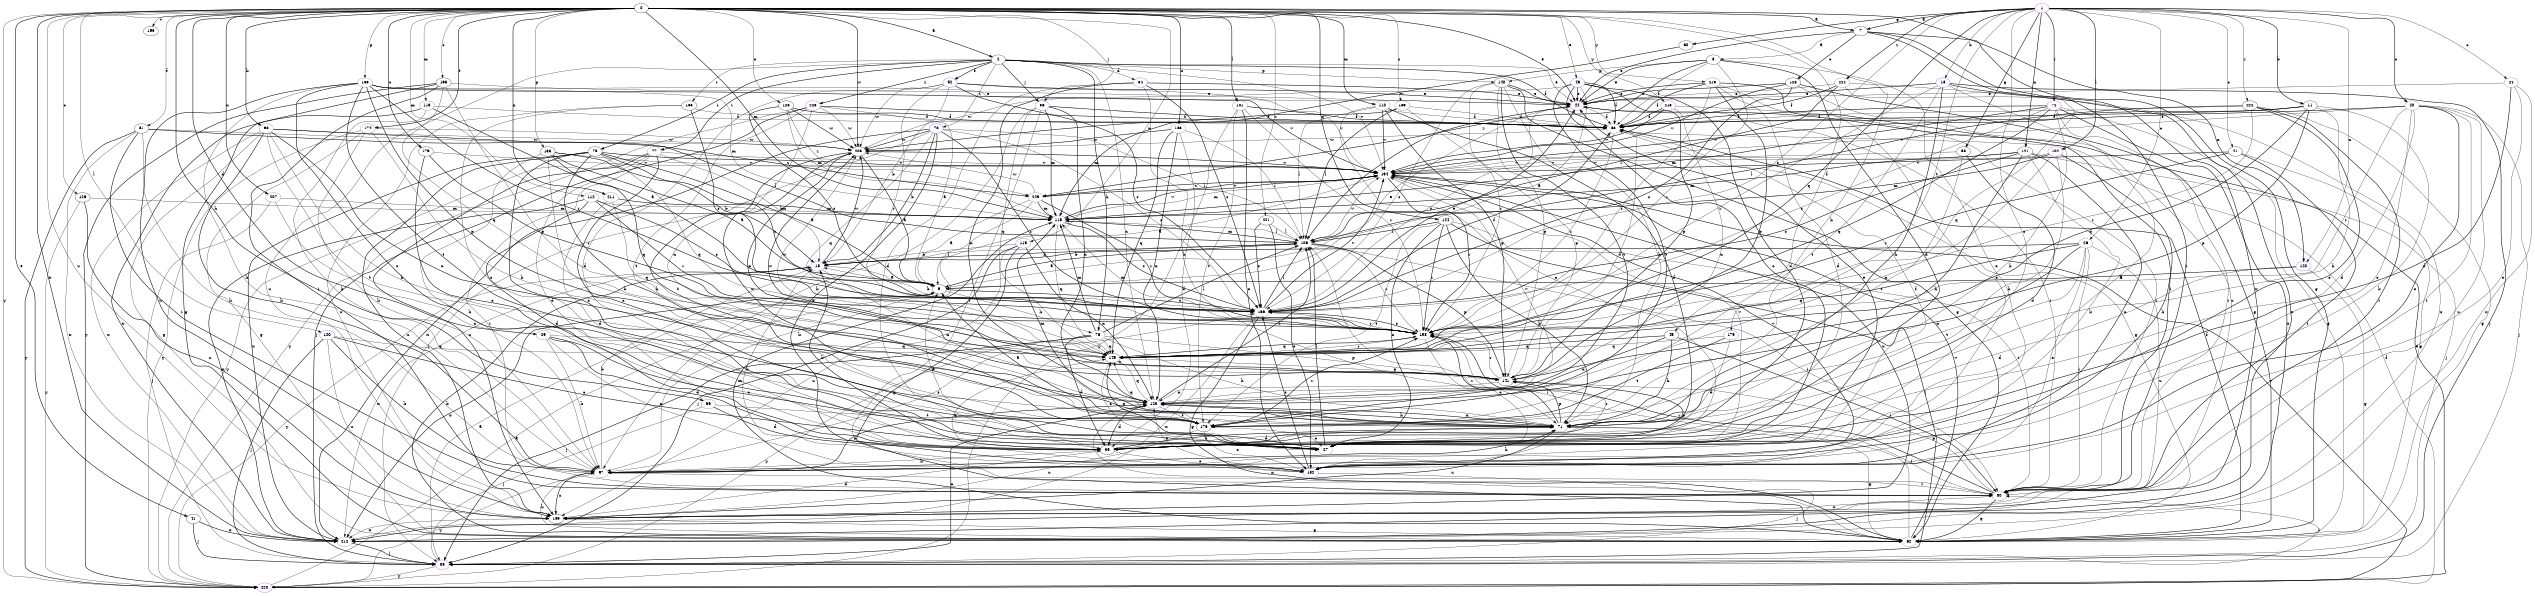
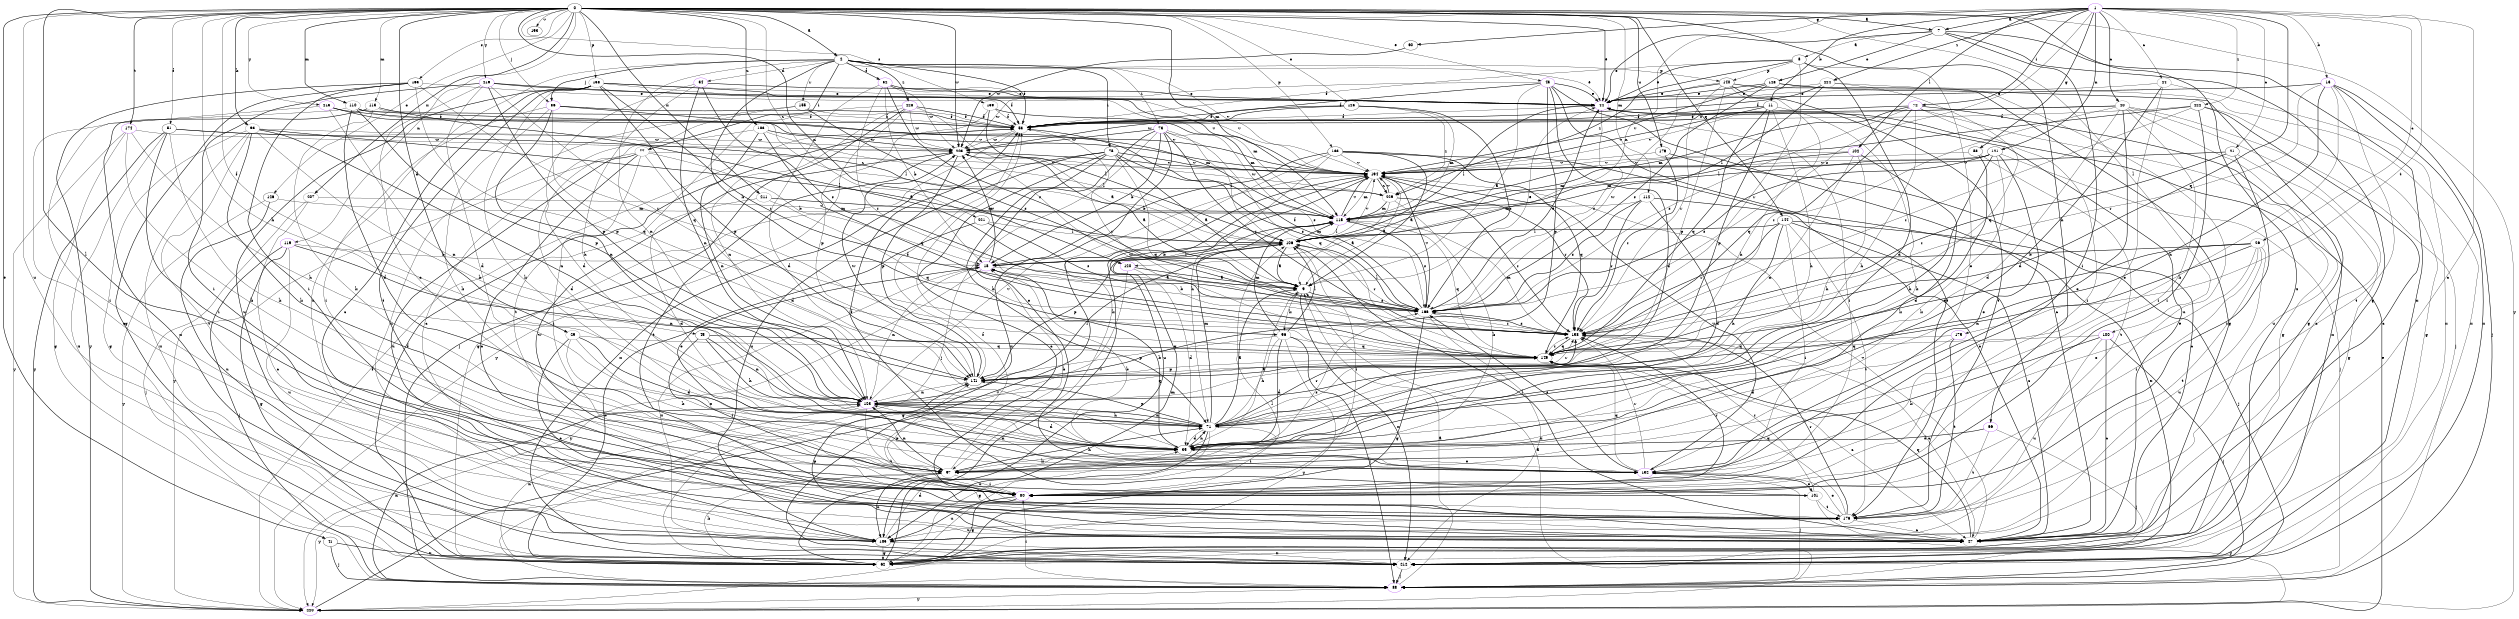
  strict digraph {
    node [color=black]
    edge [style=solid]
    0
    2
    7
    29 [color=gray40]
    41
    43 [color=purple]
    44 [color=purple]
    45
    51
    66 [color=purple]
    71 [color=gray40]
    86 [color=purple]
    93 [color=gray40]
    100 [color=purple]
    101 [color=gray40]
    110 [color=gray40]
    112 [color=gray40]
    113 [color=gray40]
    115 [color=purple]
    119 [color=purple]
    120 [color=purple]
    125
    126
    133
    138 [color=gray40]
    144
    159 [color=gray40]
    163
    174 [color=purple]
    179
    183 [color=gray40]
    185
    193
    203
    207 [color=gray40]
    211 [color=gray40]
    212 [color=gray40]
    213 [color=purple]
    219 [color=purple]
    220 [color=purple]
    221
    34 [color=purple]
    52 [color=purple]
    53 [color=gray40]
    73 [color=purple]
    75
    n47 [color=gray40 label=77]
-   96 [color=gray40 label=76]
+   96 [color=gray40]
    123 [color=purple]
    140
    155
    194 [color=gray40]
    228 [color=purple]
    8
    62 [color=gray40]
    80 [color=purple]
    128
    27 [color=gray40]
    149
    35
    132 [color=purple]
    97 [color=gray40]
    88 [color=purple]
    9
    141
    176
    166 [color=gray40]
    106 [color=gray40]
    229 [color=gray40]
    158 [color=gray40]
    18 [color=purple]
    1 [color=purple]
    11
    13 [color=purple]
    20 [color=gray40]
    21
    24 [color=gray40]
    26 [color=gray40]
    58
    60
    72 [color=purple]
    102 [color=purple]
    121
    175 [color=purple]
    222
    224 [color=gray40]
    0 -> 2 [label=a style=bold]
    0 -> 7 [label=a style=bold]
    0 -> 29 [label=d style=bold]
    0 -> 41 [label=e style=bold]
    0 -> 43 [label=e]
    0 -> 44 [label=e style=bold]
    0 -> 45 [label=f]
    0 -> 51 [label=f]
    0 -> 66 [label=h style=bold]
    0 -> 71 [label=h]
    0 -> 86 [label=j]
    0 -> 93 [label=k style=bold]
    0 -> 100 [label=l]
    0 -> 101 [label=l style=bold]
    0 -> 110 [label=m style=bold]
    0 -> 112 [label=m]
    0 -> 113 [label=m]
    0 -> 115 [label=m style=bold]
    0 -> 119 [label=n]
    0 -> 120 [label=n style=bold]
    0 -> 125 [label=o]
    0 -> 126 [label=o]
    0 -> 133 [label=p]
    0 -> 138 [label=p]
    0 -> 144 [label=q style=bold]
    0 -> 159 [label=s]
    0 -> 163 [label=s]
    0 -> 174 [label=t style=bold]
    0 -> 179 [label=u style=bold]
    0 -> 183 [label=u style=bold]
    0 -> 185 [label=u]
    0 -> 193 [label=v]
    0 -> 203 [label=w style=bold]
    0 -> 207 [label=x style=bold]
    0 -> 211 [label=x style=bold]
    0 -> 212 [label=x style=bold]
    0 -> 213 [label=y]
    0 -> 219 [label=y]
    0 -> 220 [label=y]
    0 -> 221 [label=z]
    2 -> 44 [label=e]
    2 -> 86 [label=j style=bold]
    2 -> 185 [label=u]
    2 -> 34 [label=d]
    2 -> 52 [label=f style=bold]
    2 -> 53 [label=f style=bold]
    2 -> 73 [label=i]
    2 -> 75 [label=i style=bold]
    2 -> n47 [label=i style=bold]
    2 -> 96 [label=k style=bold]
    2 -> 123 [label=n]
    2 -> 140 [label=p]
    2 -> 155 [label=r]
    2 -> 194 [label=v]
    2 -> 228 [label=z style=bold]
    7 -> 44 [label=e style=bold]
    7 -> 212 [label=x style=bold]
    7 -> 8 [label=a]
    7 -> 62 [label=g style=bold]
    7 -> 80 [label=i style=bold]
    7 -> 128 [label=o style=bold]
    29 -> 27 [label=c style=bold]
    29 -> 149 [label=q]
    29 -> 35 [label=d style=bold]
    29 -> 132 [label=o]
    29 -> 97 [label=k]
    41 -> 212 [label=x style=bold]
    41 -> 88 [label=j style=bold]
    43 -> 44 [label=e style=bold]
    43 -> 203 [label=w]
    43 -> 53 [label=f style=bold]
    43 -> 27 [label=c style=bold]
    43 -> 35 [label=d style=bold]
    43 -> 9 [label=a]
    43 -> 141 [label=p style=bold]
    43 -> 176 [label=t style=bold]
    44 -> 53 [label=f]
    44 -> 80 [label=i]
    44 -> 166 [label=s]
    44 -> 106 [label=l style=bold]
    45 -> 71 [label=h style=bold]
    45 -> 123 [label=n style=bold]
    45 -> 80 [label=i style=bold]
    45 -> 149 [label=q style=bold]
    51 -> 203 [label=w]
    51 -> 212 [label=x]
    51 -> 220 [label=y style=bold]
    51 -> 80 [label=i style=bold]
    51 -> 97 [label=k]
    51 -> 229 [label=z style=bold]
    66 -> 35 [label=d style=bold]
    66 -> 88 [label=j]
    66 -> 176 [label=t]
    71 -> 115 [label=m style=bold]
    71 -> 185 [label=u style=bold]
    71 -> 123 [label=n style=bold]
    71 -> 62 [label=g]
    71 -> 80 [label=i]
    71 -> 35 [label=d]
    71 -> 9 [label=a style=bold]
    71 -> 141 [label=p style=bold]
    71 -> 158 [label=r style=bold]
    86 -> 115 [label=m style=bold]
    86 -> 53 [label=f style=bold]
    86 -> 123 [label=n style=bold]
    86 -> 80 [label=i]
    86 -> 149 [label=q]
    86 -> 97 [label=k]
    93 -> 71 [label=h]
    93 -> 203 [label=w]
    93 -> 212 [label=x]
    93 -> 123 [label=n style=bold]
    93 -> 62 [label=g]
    93 -> 97 [label=k style=bold]
    93 -> 176 [label=t]
    93 -> 106 [label=l style=bold]
    100 -> 185 [label=u]
    100 -> 27 [label=c style=bold]
    100 -> 149 [label=q]
    100 -> 97 [label=k style=bold]
    100 -> 88 [label=j style=bold]
    101 -> 220 [label=y]
    101 -> 53 [label=f style=bold]
-   101 -> 132 [label=o style=bold]
+   132 -> 101 [label=o style=bold]
    101 -> 176 [label=t]
    101 -> 158 [label=r]
    110 -> 53 [label=f]
    110 -> 194 [label=v style=bold]
    110 -> 27 [label=c]
    110 -> 35 [label=d style=bold]
    110 -> 141 [label=p style=bold]
    110 -> 106 [label=l]
    112 -> 115 [label=m]
    112 -> 212 [label=x style=bold]
    112 -> 35 [label=d style=bold]
    112 -> 166 [label=s style=bold]
    112 -> 158 [label=r style=bold]
    113 -> 212 [label=x style=bold]
    113 -> 53 [label=f]
    113 -> 97 [label=k]
    113 -> 9 [label=a style=bold]
    115 -> 194 [label=v style=bold]
    115 -> 149 [label=q]
    115 -> 166 [label=s style=bold]
    115 -> 106 [label=l]
    119 -> 185 [label=u]
    119 -> 123 [label=n style=bold]
    119 -> 62 [label=g style=bold]
    119 -> 88 [label=j style=bold]
    119 -> 18 [label=b]
    120 -> 62 [label=g]
    120 -> 35 [label=d]
    120 -> 9 [label=a style=bold]
    125 -> 115 [label=m]
    125 -> 203 [label=w style=bold]
    125 -> 53 [label=f style=bold]
    125 -> 166 [label=s style=bold]
    125 -> 229 [label=z]
    126 -> 115 [label=m]
    126 -> 185 [label=u style=bold]
    126 -> 220 [label=y]
    133 -> 71 [label=h]
    133 -> 194 [label=v]
+   133 -> 27 [label=c style=bold]
    133 -> 149 [label=q style=bold]
    133 -> 97 [label=k]
    133 -> 9 [label=a style=bold]
    133 -> 18 [label=b style=bold]
    138 -> 44 [label=e]
    138 -> 115 [label=m]
    138 -> 185 [label=u style=bold]
    138 -> 194 [label=v style=bold]
    138 -> 27 [label=c style=bold]
    138 -> 97 [label=k]
    138 -> 141 [label=p style=bold]
    138 -> 176 [label=t style=bold]
    138 -> 158 [label=r style=bold]
    144 -> 71 [label=h style=bold]
    144 -> 80 [label=i]
    144 -> 27 [label=c style=bold]
    144 -> 88 [label=j style=bold]
    144 -> 176 [label=t]
    144 -> 106 [label=l style=bold]
    144 -> 158 [label=r style=bold]
    159 -> 115 [label=m style=bold]
    159 -> 53 [label=f]
    159 -> 141 [label=p]
    159 -> 106 [label=l style=bold]
    163 -> 44 [label=e]
    163 -> 220 [label=y style=bold]
    163 -> 62 [label=g style=bold]
    163 -> 80 [label=i style=bold]
    163 -> 149 [label=q]
    163 -> 141 [label=p]
    174 -> 71 [label=h]
    174 -> 203 [label=w]
    174 -> 220 [label=y]
    174 -> 62 [label=g]
    174 -> 97 [label=k]
    179 -> 194 [label=v]
    179 -> 27 [label=c style=bold]
    179 -> 158 [label=r style=bold]
    183 -> 203 [label=w style=bold]
    183 -> 123 [label=n style=bold]
    183 -> 149 [label=q style=bold]
    183 -> 35 [label=d]
    183 -> 106 [label=l]
    185 -> 212 [label=x]
    185 -> 62 [label=g]
    185 -> 35 [label=d]
    203 -> 194 [label=v style=bold]
    203 -> 9 [label=a style=bold]
    203 -> 141 [label=p style=bold]
    203 -> 176 [label=t style=bold]
    207 -> 115 [label=m]
    207 -> 27 [label=c]
    207 -> 88 [label=j]
    211 -> 115 [label=m style=bold]
    211 -> 149 [label=q]
    211 -> 35 [label=d]
    212 -> 88 [label=j style=bold]
    213 -> 53 [label=f style=bold]
    213 -> 123 [label=n]
    213 -> 194 [label=v style=bold]
    213 -> 80 [label=i]
    219 -> 44 [label=e style=bold]
    219 -> 53 [label=f style=bold]
    219 -> 80 [label=i style=bold]
    219 -> 35 [label=d]
    219 -> 132 [label=o]
    219 -> 141 [label=p style=bold]
    219 -> 158 [label=r]
    220 -> 44 [label=e style=bold]
    220 -> 53 [label=f]
    220 -> 194 [label=v style=bold]
    220 -> 9 [label=a]
    221 -> 132 [label=o style=bold]
    221 -> 166 [label=s style=bold]
    221 -> 106 [label=l]
    34 -> 44 [label=e style=bold]
    34 -> 71 [label=h]
    34 -> 123 [label=n style=bold]
    34 -> 35 [label=d]
    34 -> 166 [label=s style=bold]
    52 -> 44 [label=e style=bold]
    52 -> 203 [label=w]
    52 -> 194 [label=v]
    52 -> 35 [label=d]
    52 -> 166 [label=s style=bold]
    52 -> 158 [label=r]
    52 -> 18 [label=b]
    53 -> 203 [label=w]
    53 -> 62 [label=g]
    53 -> 158 [label=r]
    73 -> 203 [label=w style=bold]
    73 -> 212 [label=x style=bold]
    73 -> 149 [label=q]
    73 -> 132 [label=o style=bold]
    73 -> 88 [label=j]
    73 -> 166 [label=s]
    73 -> 106 [label=l]
    73 -> 158 [label=r style=bold]
    73 -> 18 [label=b style=bold]
    75 -> 71 [label=h style=bold]
    75 -> 185 [label=u style=bold]
    75 -> 212 [label=x style=bold]
    75 -> 194 [label=v style=bold]
    75 -> 27 [label=c style=bold]
    75 -> 149 [label=q]
    75 -> 9 [label=a style=bold]
    75 -> 166 [label=s style=bold]
    n47 -> 185 [label=u style=bold]
    n47 -> 220 [label=y]
    n47 -> 194 [label=v]
    n47 -> 80 [label=i]
    n47 -> 27 [label=c style=bold]
    n47 -> 35 [label=d]
    n47 -> 18 [label=b]
    96 -> 71 [label=h]
    96 -> 115 [label=m style=bold]
    96 -> 220 [label=y]
    96 -> 149 [label=q]
    96 -> 35 [label=d style=bold]
    96 -> 88 [label=j style=bold]
    96 -> 141 [label=p]
    96 -> 106 [label=l style=bold]
    123 -> 71 [label=h style=bold]
    123 -> 194 [label=v]
    123 -> 149 [label=q]
    123 -> 35 [label=d style=bold]
    123 -> 176 [label=t]
    123 -> 106 [label=l style=bold]
    140 -> 44 [label=e style=bold]
    140 -> 71 [label=h]
    140 -> 62 [label=g style=bold]
    140 -> 141 [label=p]
    140 -> 176 [label=t style=bold]
-   140 -> 166 [label=s]
+   140 -> 166 [label=w]
    140 -> 158 [label=r]
    155 -> 185 [label=u]
    155 -> 53 [label=f]
    155 -> 27 [label=c]
    155 -> 166 [label=s style=bold]
    194 -> 115 [label=m]
    194 -> 185 [label=u style=bold]
    194 -> 9 [label=a]
    194 -> 229 [label=z style=bold]
    194 -> 158 [label=r style=bold]
    228 -> 203 [label=w]
    228 -> 220 [label=y]
    228 -> 53 [label=f style=bold]
    228 -> 123 [label=n]
    228 -> 88 [label=j style=bold]
    228 -> 9 [label=a]
    228 -> 176 [label=t]
    8 -> 44 [label=e style=bold]
    8 -> 53 [label=f]
    8 -> 140 [label=p]
    8 -> 35 [label=d style=bold]
    8 -> 132 [label=o]
    8 -> 229 [label=z style=bold]
    8 -> 158 [label=r]
    62 -> 115 [label=m style=bold]
    62 -> 53 [label=f style=bold]
    62 -> 123 [label=n]
    62 -> 194 [label=v style=bold]
    62 -> 97 [label=k]
    62 -> 106 [label=l]
    62 -> 18 [label=b style=bold]
-   80 -> 185 [label=u]
+   80 -> 185 [label=u style=bold]
    80 -> 62 [label=g style=bold]
    80 -> 141 [label=p]
    80 -> 158 [label=r style=bold]
    128 -> 44 [label=e style=bold]
    128 -> 185 [label=u]
    128 -> 194 [label=v style=bold]
    128 -> 62 [label=g style=bold]
    128 -> 166 [label=s style=bold]
    27 -> 44 [label=e style=bold]
    27 -> 53 [label=f]
    27 -> 194 [label=v]
    27 -> 149 [label=q style=bold]
    27 -> 141 [label=p style=bold]
    27 -> 106 [label=l style=bold]
    149 -> 203 [label=w]
    149 -> 27 [label=c]
    149 -> 141 [label=p]
    149 -> 158 [label=r]
    35 -> 71 [label=h style=bold]
    35 -> 132 [label=o]
    35 -> 97 [label=k]
    35 -> 9 [label=a]
    35 -> 18 [label=b style=bold]
    132 -> 123 [label=n]
    132 -> 194 [label=v style=bold]
    132 -> 149 [label=q]
    132 -> 88 [label=j]
    132 -> 166 [label=s style=bold]
    132 -> 158 [label=r]
    132 -> 18 [label=b]
    97 -> 71 [label=h style=bold]
    97 -> 185 [label=u style=bold]
    97 -> 220 [label=y]
    97 -> 123 [label=n style=bold]
    97 -> 80 [label=i]
    97 -> 166 [label=s]
    97 -> 18 [label=b]
    88 -> 220 [label=y]
    88 -> 123 [label=n style=bold]
    88 -> 80 [label=i]
    88 -> 9 [label=a]
    9 -> 44 [label=e]
    9 -> 212 [label=x style=bold]
    9 -> 96 [label=k]
    9 -> 166 [label=s style=bold]
    141 -> 203 [label=w style=bold]
    141 -> 53 [label=f]
    141 -> 123 [label=n]
    141 -> 158 [label=r]
    176 -> 185 [label=u]
    176 -> 203 [label=w style=bold]
    176 -> 27 [label=c]
    176 -> 149 [label=q]
    176 -> 132 [label=o]
    176 -> 158 [label=r style=bold]
    166 -> 44 [label=e style=bold]
    166 -> 212 [label=x]
    166 -> 53 [label=f style=bold]
    166 -> 194 [label=v style=bold]
    166 -> 62 [label=g style=bold]
    166 -> 106 [label=l style=bold]
    166 -> 158 [label=r]
    166 -> 18 [label=b]
    106 -> 115 [label=m style=bold]
    106 -> 194 [label=v]
    106 -> 80 [label=i]
    106 -> 9 [label=a style=bold]
    106 -> 141 [label=p style=bold]
    106 -> 158 [label=r]
    106 -> 18 [label=b style=bold]
    229 -> 115 [label=m style=bold]
    229 -> 203 [label=w]
    229 -> 194 [label=v style=bold]
    229 -> 97 [label=k]
    229 -> 9 [label=a]
    229 -> 158 [label=r style=bold]
    158 -> 115 [label=m]
    158 -> 27 [label=c]
    158 -> 149 [label=q style=bold]
    158 -> 166 [label=s style=bold]
    18 -> 203 [label=w style=bold]
    18 -> 212 [label=x]
    18 -> 220 [label=y]
    18 -> 123 [label=n]
    18 -> 9 [label=a]
    18 -> 106 [label=l]
    1 -> 7 [label=a style=bold]
    1 -> 120 [label=n]
    1 -> 27 [label=c]
    1 -> 149 [label=q style=bold]
    1 -> 166 [label=s]
    1 -> 11 [label=b style=bold]
    1 -> 13 [label=b]
    1 -> 20 [label=c style=bold]
    1 -> 21 [label=c]
    1 -> 24 [label=c]
    1 -> 26 [label=c]
    1 -> 58 [label=g style=bold]
    1 -> 60 [label=g style=bold]
    1 -> 72 [label=i style=bold]
    1 -> 102 [label=l style=bold]
    1 -> 121 [label=n style=bold]
    1 -> 175 [label=t]
    1 -> 222 [label=z]
    1 -> 224 [label=z style=bold]
    11 -> 71 [label=h]
    11 -> 53 [label=f style=bold]
    11 -> 194 [label=v style=bold]
    11 -> 149 [label=q style=bold]
    11 -> 97 [label=k]
    11 -> 141 [label=p style=bold]
    13 -> 44 [label=e style=bold]
    13 -> 71 [label=h style=bold]
    13 -> 212 [label=x style=bold]
    13 -> 97 [label=k]
    13 -> 88 [label=j style=bold]
    13 -> 176 [label=t]
    13 -> 158 [label=r]
    20 -> 185 [label=u]
    20 -> 53 [label=f style=bold]
    20 -> 194 [label=v]
    20 -> 80 [label=i]
    20 -> 27 [label=c]
    20 -> 35 [label=d]
    20 -> 132 [label=o style=bold]
    20 -> 88 [label=j]
    20 -> 158 [label=r]
    21 -> 194 [label=v style=bold]
    21 -> 62 [label=g]
    21 -> 80 [label=i style=bold]
    21 -> 158 [label=r style=bold]
    24 -> 44 [label=e]
    24 -> 212 [label=x]
    24 -> 35 [label=d style=bold]
    24 -> 132 [label=o]
    26 -> 185 [label=u]
    26 -> 123 [label=n style=bold]
    26 -> 80 [label=i]
    26 -> 149 [label=q style=bold]
    26 -> 132 [label=o]
    26 -> 176 [label=t]
    26 -> 18 [label=b style=bold]
    58 -> 194 [label=v]
    58 -> 35 [label=d style=bold]
    58 -> 176 [label=t]
    60 -> 203 [label=w style=bold]
    72 -> 71 [label=h]
    72 -> 115 [label=m style=bold]
    72 -> 212 [label=x style=bold]
    72 -> 53 [label=f style=bold]
    72 -> 62 [label=g]
    72 -> 80 [label=i]
    72 -> 149 [label=q style=bold]
    72 -> 166 [label=s]
    102 -> 71 [label=h]
    102 -> 115 [label=m style=bold]
    102 -> 123 [label=n]
    102 -> 194 [label=v]
    102 -> 97 [label=k style=bold]
    121 -> 71 [label=h style=bold]
    121 -> 115 [label=m style=bold]
    121 -> 194 [label=v]
    121 -> 132 [label=o style=bold]
    121 -> 97 [label=k]
    121 -> 88 [label=j]
    121 -> 166 [label=s style=bold]
    175 -> 149 [label=q]
    175 -> 35 [label=d]
    175 -> 176 [label=t style=bold]
    222 -> 53 [label=f]
    222 -> 62 [label=g]
    222 -> 80 [label=i style=bold]
    222 -> 27 [label=c style=bold]
    222 -> 106 [label=l style=bold]
    222 -> 158 [label=r]
    224 -> 44 [label=e]
    224 -> 212 [label=x]
    224 -> 53 [label=f style=bold]
    224 -> 149 [label=q]
    224 -> 106 [label=l style=bold]
  }
